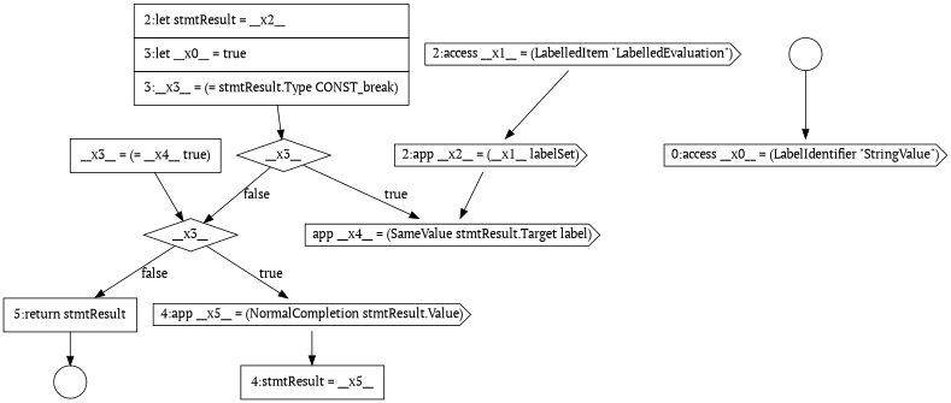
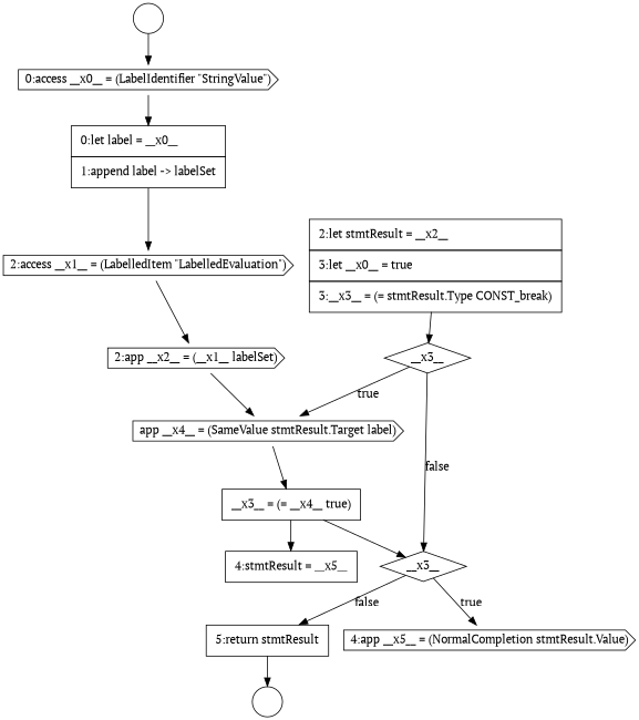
  digraph {
    fontname="PT Serif"
    node [color=black fillcolor=white fontname="PT Serif" shape=none style=filled]
    edge [color=black fontname="PT Serif"]
    n1 [label=<<font color="black">     <table border="0" cellborder="1" cellspacing="0" cellpadding="10">       <tr><td align="left">__x3__ = (= __x4__ true)</td></tr>     </table>   </font>> margin=0]
    n2 [label=<<font color="black">__x3__</font>> shape=diamond]
    n3 [label=<<font color="black">     <table border="0" cellborder="1" cellspacing="0" cellpadding="10">       <tr><td align="left">5:return stmtResult</td></tr>     </table>   </font>> margin=0]
    n4 [label=<<font color="black">4:app __x5__ = (NormalCompletion stmtResult.Value)</font>> shape=cds]
    n5 [label=<<font color="black">2:app __x2__ = (__x1__ labelSet)</font>> shape=cds]
    n6 [label=<<font color="black">app __x4__ = (SameValue stmtResult.Target label)</font>> shape=cds]
    n7 [label=<<font color="black">     <table border="0" cellborder="1" cellspacing="0" cellpadding="10">       <tr><td align="left">2:let stmtResult = __x2__</td></tr>       <tr><td align="left">3:let __x0__ = true</td></tr>       <tr><td align="left">3:__x3__ = (= stmtResult.Type CONST_break)</td></tr>     </table>   </font>> margin=0]
    n8 [label=<<font color="black">__x3__</font>> shape=diamond]
    n9 [label=" " shape=circle]
    n10 [label=<<font color="black">     <table border="0" cellborder="1" cellspacing="0" cellpadding="10">       <tr><td align="left">4:stmtResult = __x5__</td></tr>     </table>   </font>> margin=0]
    n11 [label=<<font color="black">2:access __x1__ = (LabelledItem &quot;LabelledEvaluation&quot;)</font>> shape=cds]
    n12 [label=" " shape=circle]
    n13 [label=<<font color="black">0:access __x0__ = (LabelIdentifier &quot;StringValue&quot;)</font>> shape=cds]
+   n14 [label=<<font color="black">     <table border="0" cellborder="1" cellspacing="0" cellpadding="10">       <tr><td align="left">0:let label = __x0__</td></tr>       <tr><td align="left">1:append label -&gt; labelSet</td></tr>     </table>   </font>> margin=0]
    n1 -> n2
    n2 -> n3 [label=<<font color="black">false</font>>]
    n2 -> n4 [label=<<font color="black">true</font>>]
    n3 -> n9
-   n4 -> n10
+   n1 -> n10
    n5 -> n6
+   n6 -> n1
    n7 -> n8
    n8 -> n2 [label=<<font color="black">false</font>>]
    n8 -> n6 [label=<<font color="black">true</font>>]
    n11 -> n5
    n12 -> n13
+   n13 -> n14
+   n14 -> n11
  }
